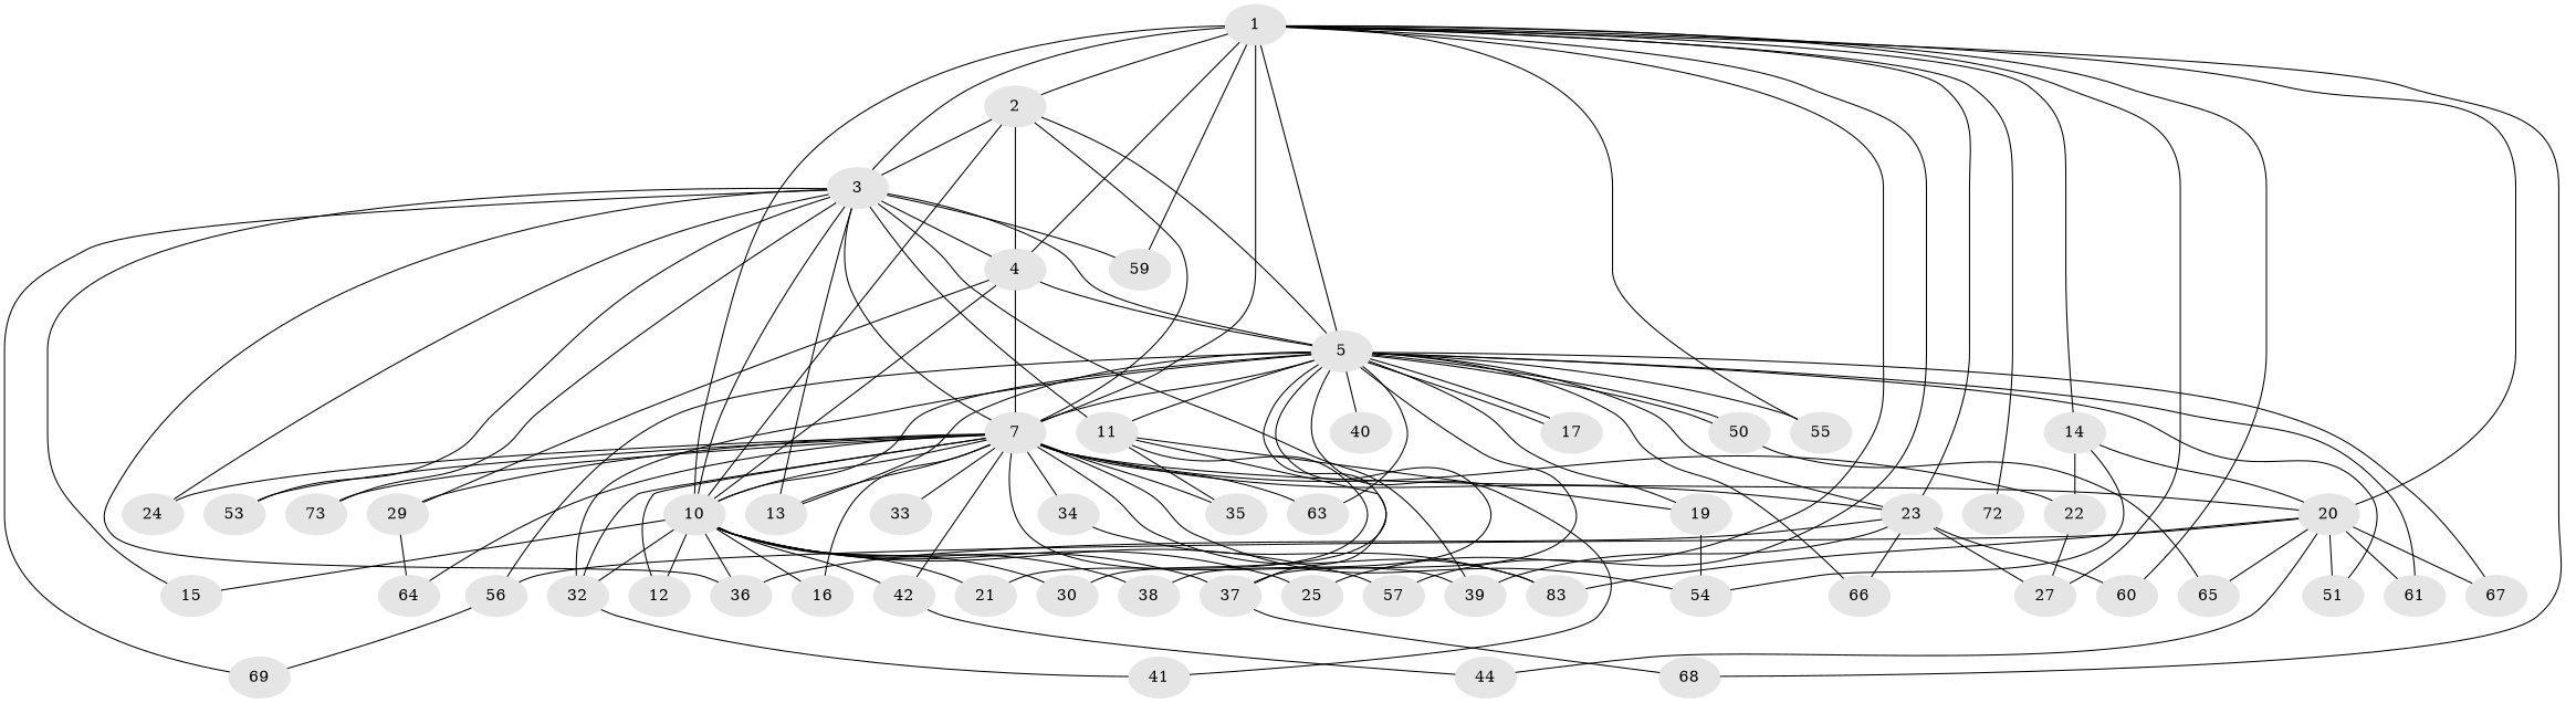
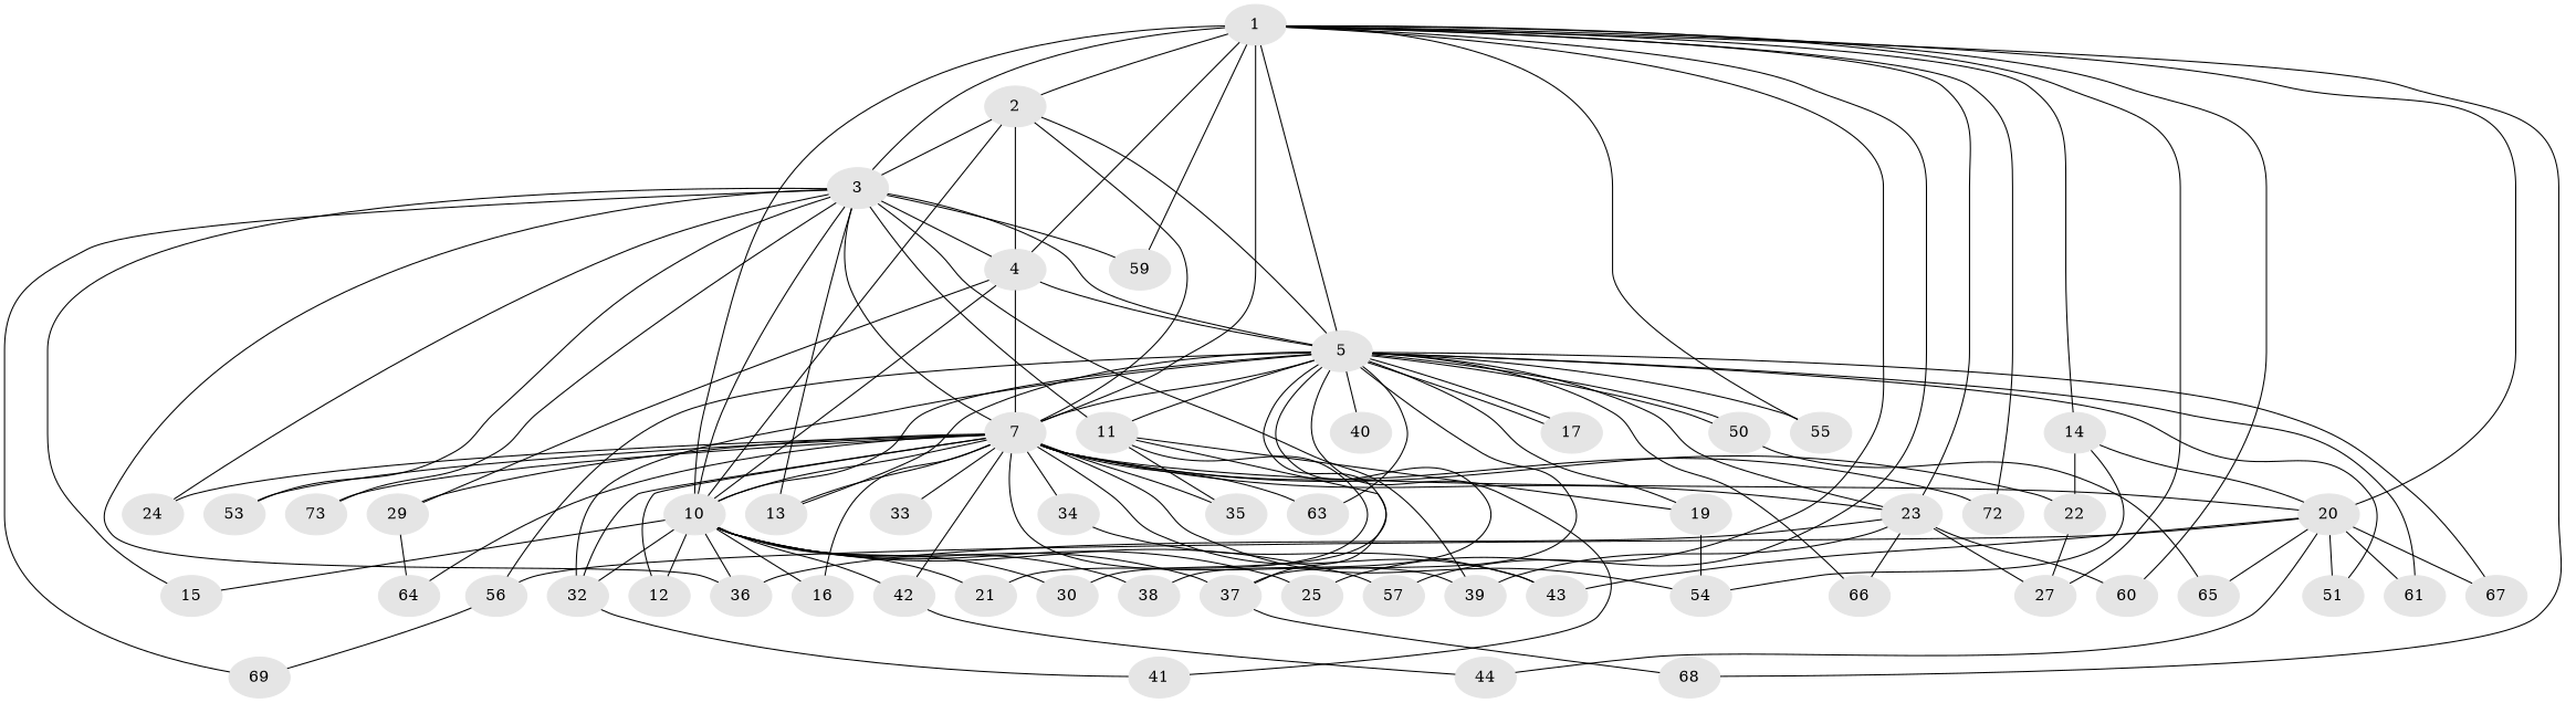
  graph {
    node [color=gray90 style=filled]
    1 [super="+6"]
    2
    3 [super="+8"]
    4 [super="+9"]
    5 [super="+28"]
    7 [super="+18"]
    10 [super="+71"]
    14 [super="+62"]
    20 [super="+31"]
    23 [super="+58"]
    25
    27 [super="+70"]
    55
    57
    59
    60
    68
    72
    11 [super="+52"]
    13 [super="+26"]
    15
    24
    36 [super="+49"]
    39 [super="+47"]
    53
    69
    73
    29
    17
    19
    30
    32 [super="+48"]
    37
    38
    41
    n36 [label=40]
    50
    51
    56
    61
    63
    66
    67
    12
    16
    22
    33
    34 [super="+40"]
    35
    42
-   43 [super="+45" label=83]
+   43 [super="+45"]
    54
    64
    21
    44
    65
    1 -- 2 [weight=2]
    1 -- 3 [weight=4]
    1 -- 4 [weight=4]
    1 -- 5 [weight=2]
    1 -- 7 [weight=2]
    1 -- 10 [weight=2]
    1 -- 14 [weight=2]
    1 -- 20
    1 -- 23
    1 -- 25
    1 -- 27
    1 -- 55
    1 -- 57
    1 -- 59
    1 -- 60
    1 -- 68
    1 -- 72
    2 -- 3 [weight=2]
    2 -- 4 [weight=2]
    2 -- 5
    2 -- 7
    2 -- 10
    3 -- 4 [weight=4]
    3 -- 5 [weight=2]
    3 -- 7 [weight=3]
    3 -- 10 [weight=2]
    3 -- 59
    3 -- 11
    3 -- 13
    3 -- 15
    3 -- 24
    3 -- 36
    3 -- 39
    3 -- 53
    3 -- 69
    3 -- 73
    4 -- 5 [weight=3]
    4 -- 7 [weight=2]
    4 -- 10 [weight=2]
    4 -- 29
    5 -- 7
    5 -- 10
    5 -- 23
    5 -- 55
    5 -- 11
    5 -- 13
    5 -- 17
    5 -- 17
    5 -- 19
    5 -- 30
    5 -- 32
    5 -- 37
    5 -- 38
    5 -- 41
    5 -- n36 [weight=2]
    5 -- 50
    5 -- 50
    5 -- 51
    5 -- 56
    5 -- 61
    5 -- 63
    5 -- 66
    5 -- 67
    7 -- 10 [weight=2]
    7 -- 20
    7 -- 23
+   7 -- 72
    7 -- 13
    7 -- 24
    7 -- 39
    7 -- 53
    7 -- 73
    7 -- 29
    7 -- 32
    7 -- 63
    7 -- 12
    7 -- 16
    7 -- 22
    7 -- 33 [weight=2]
    7 -- 34 [weight=3]
    7 -- 35
    7 -- 42
    7 -- 43
    7 -- 54
    7 -- 64
    10 -- 25
    10 -- 57
    10 -- 15
    10 -- 36
    10 -- 30
    10 -- 32
    10 -- 37
    10 -- 38
    10 -- 12
    10 -- 16
    10 -- 42
    10 -- 21
    14 -- 20
    14 -- 22
    14 -- 54
    20 -- 51
    20 -- 56
    20 -- 61
    20 -- 67
    20 -- 43
    20 -- 44
    20 -- 65
    23 -- 27
    23 -- 60
    23 -- 36
    23 -- 39
    23 -- 66
    11 -- 19
    11 -- 37
    11 -- 35
    11 -- 21
    29 -- 64
    19 -- 54
    32 -- 41
    37 -- 68
    50 -- 65
    56 -- 69
    22 -- 27
    34 -- 43
    42 -- 44
  }
